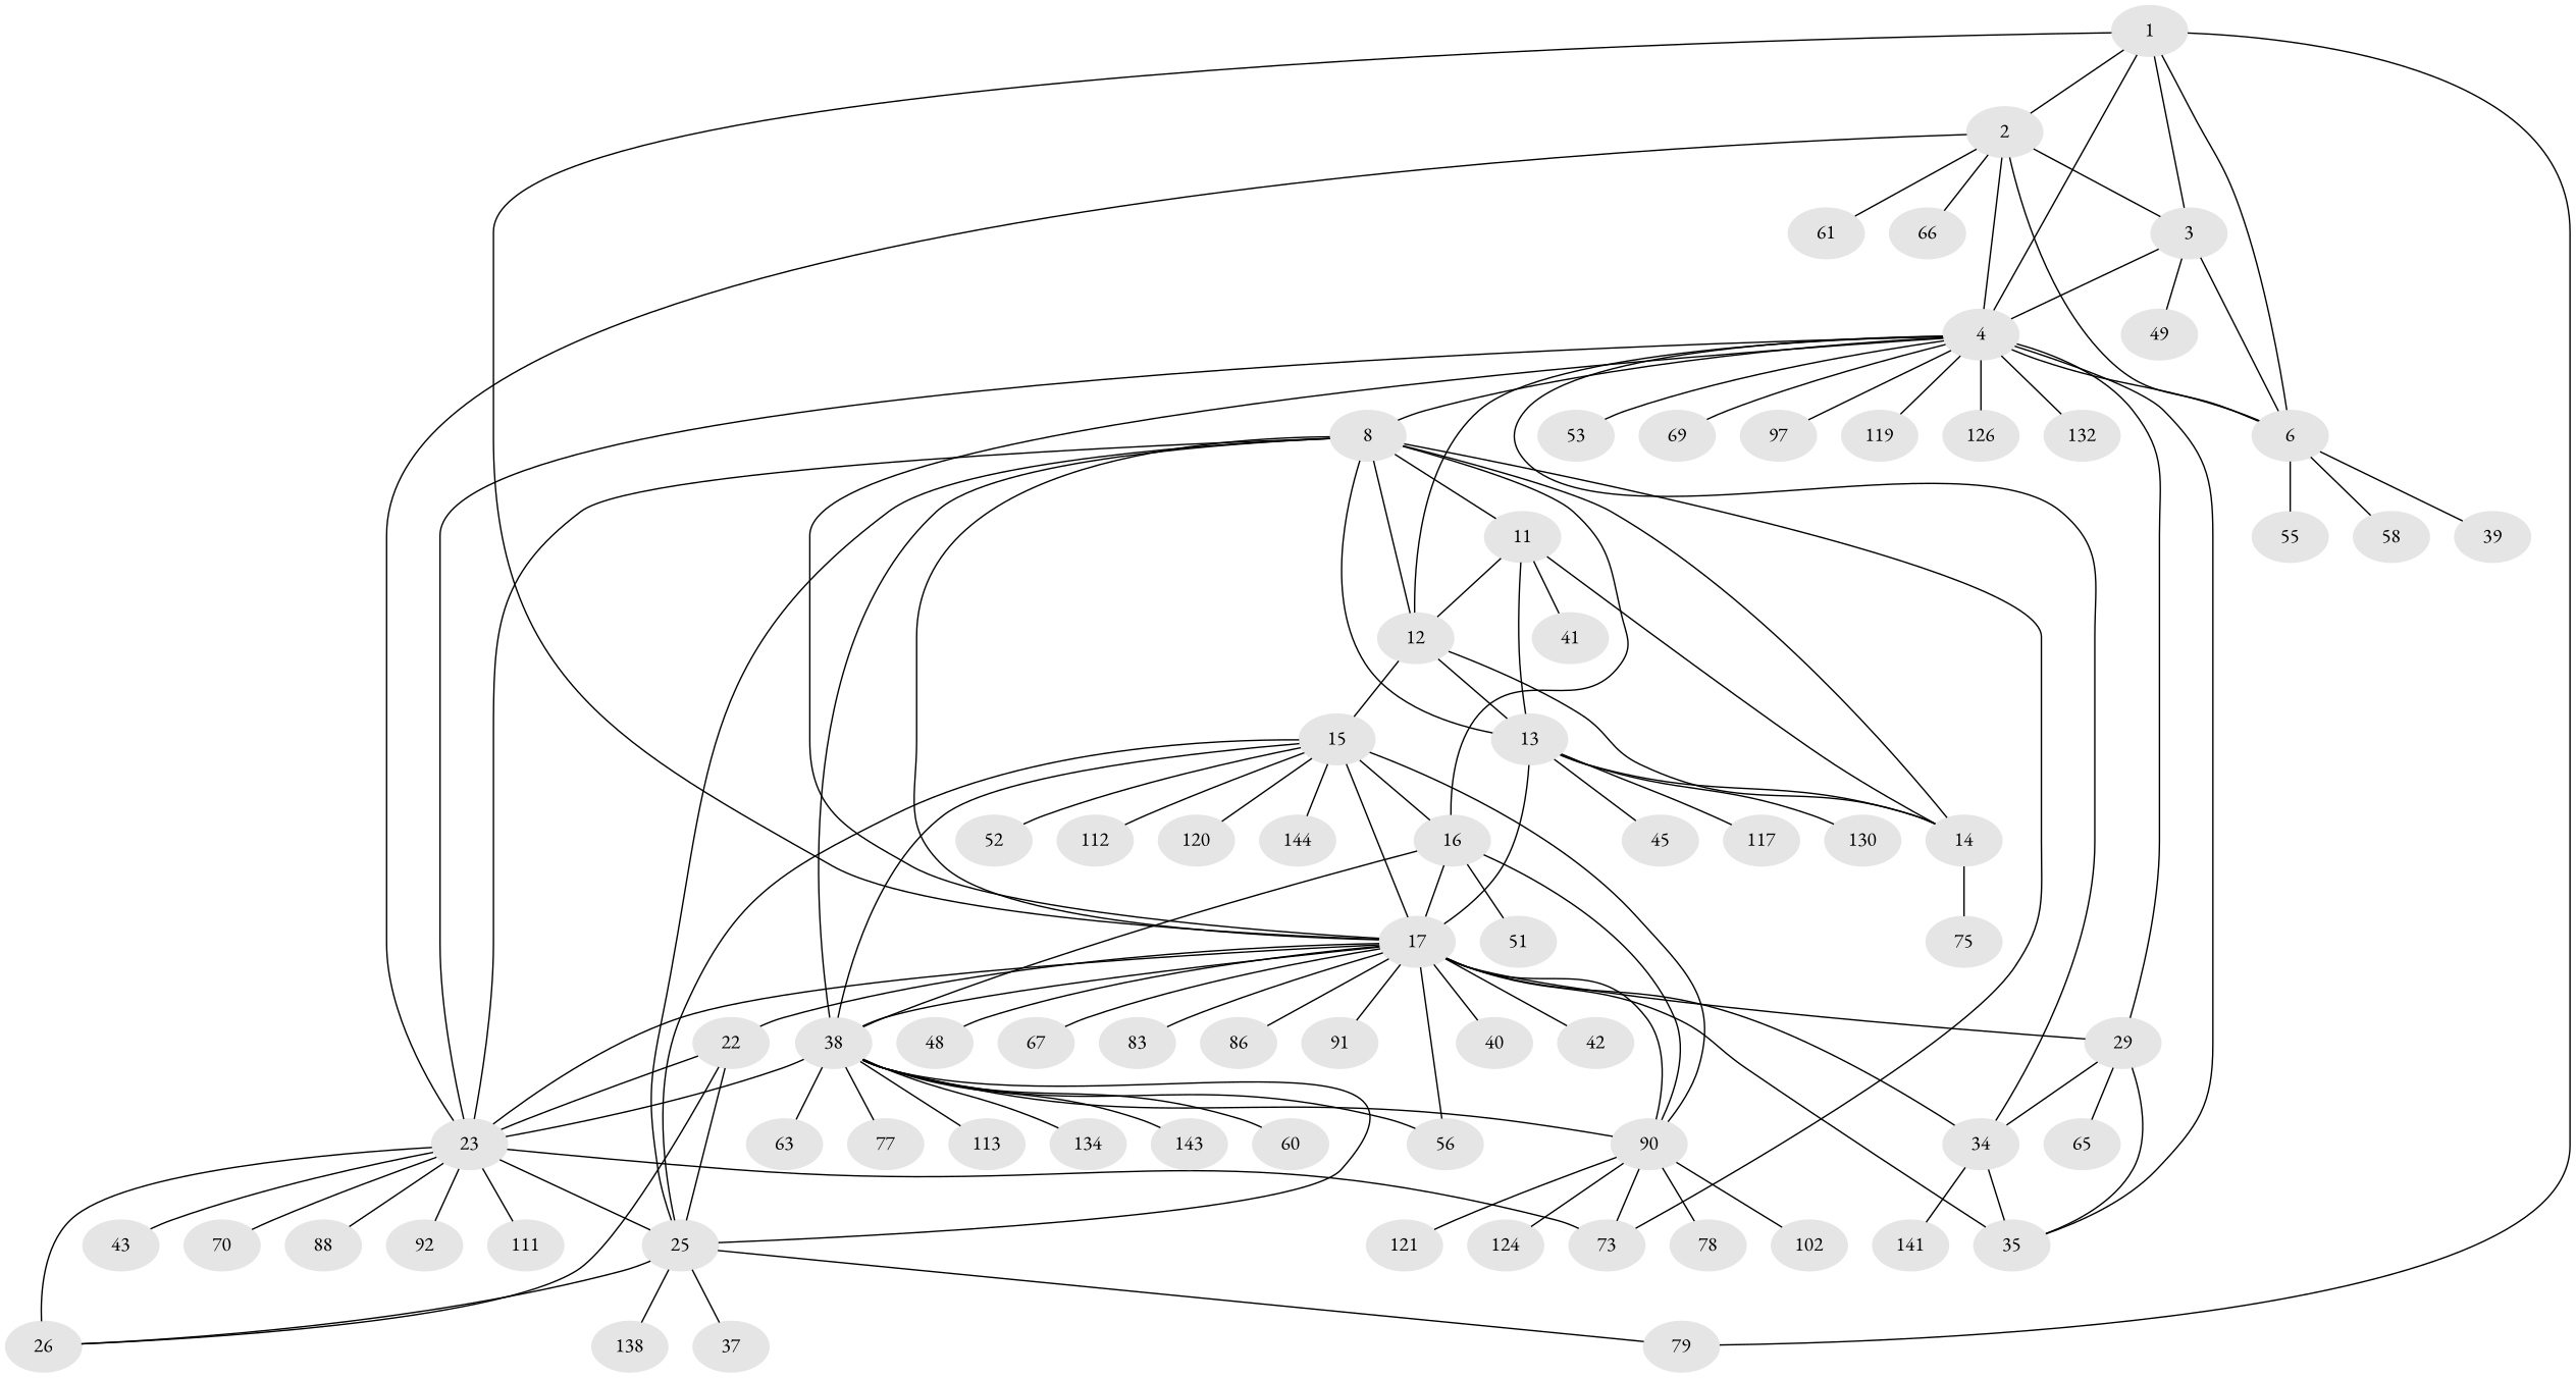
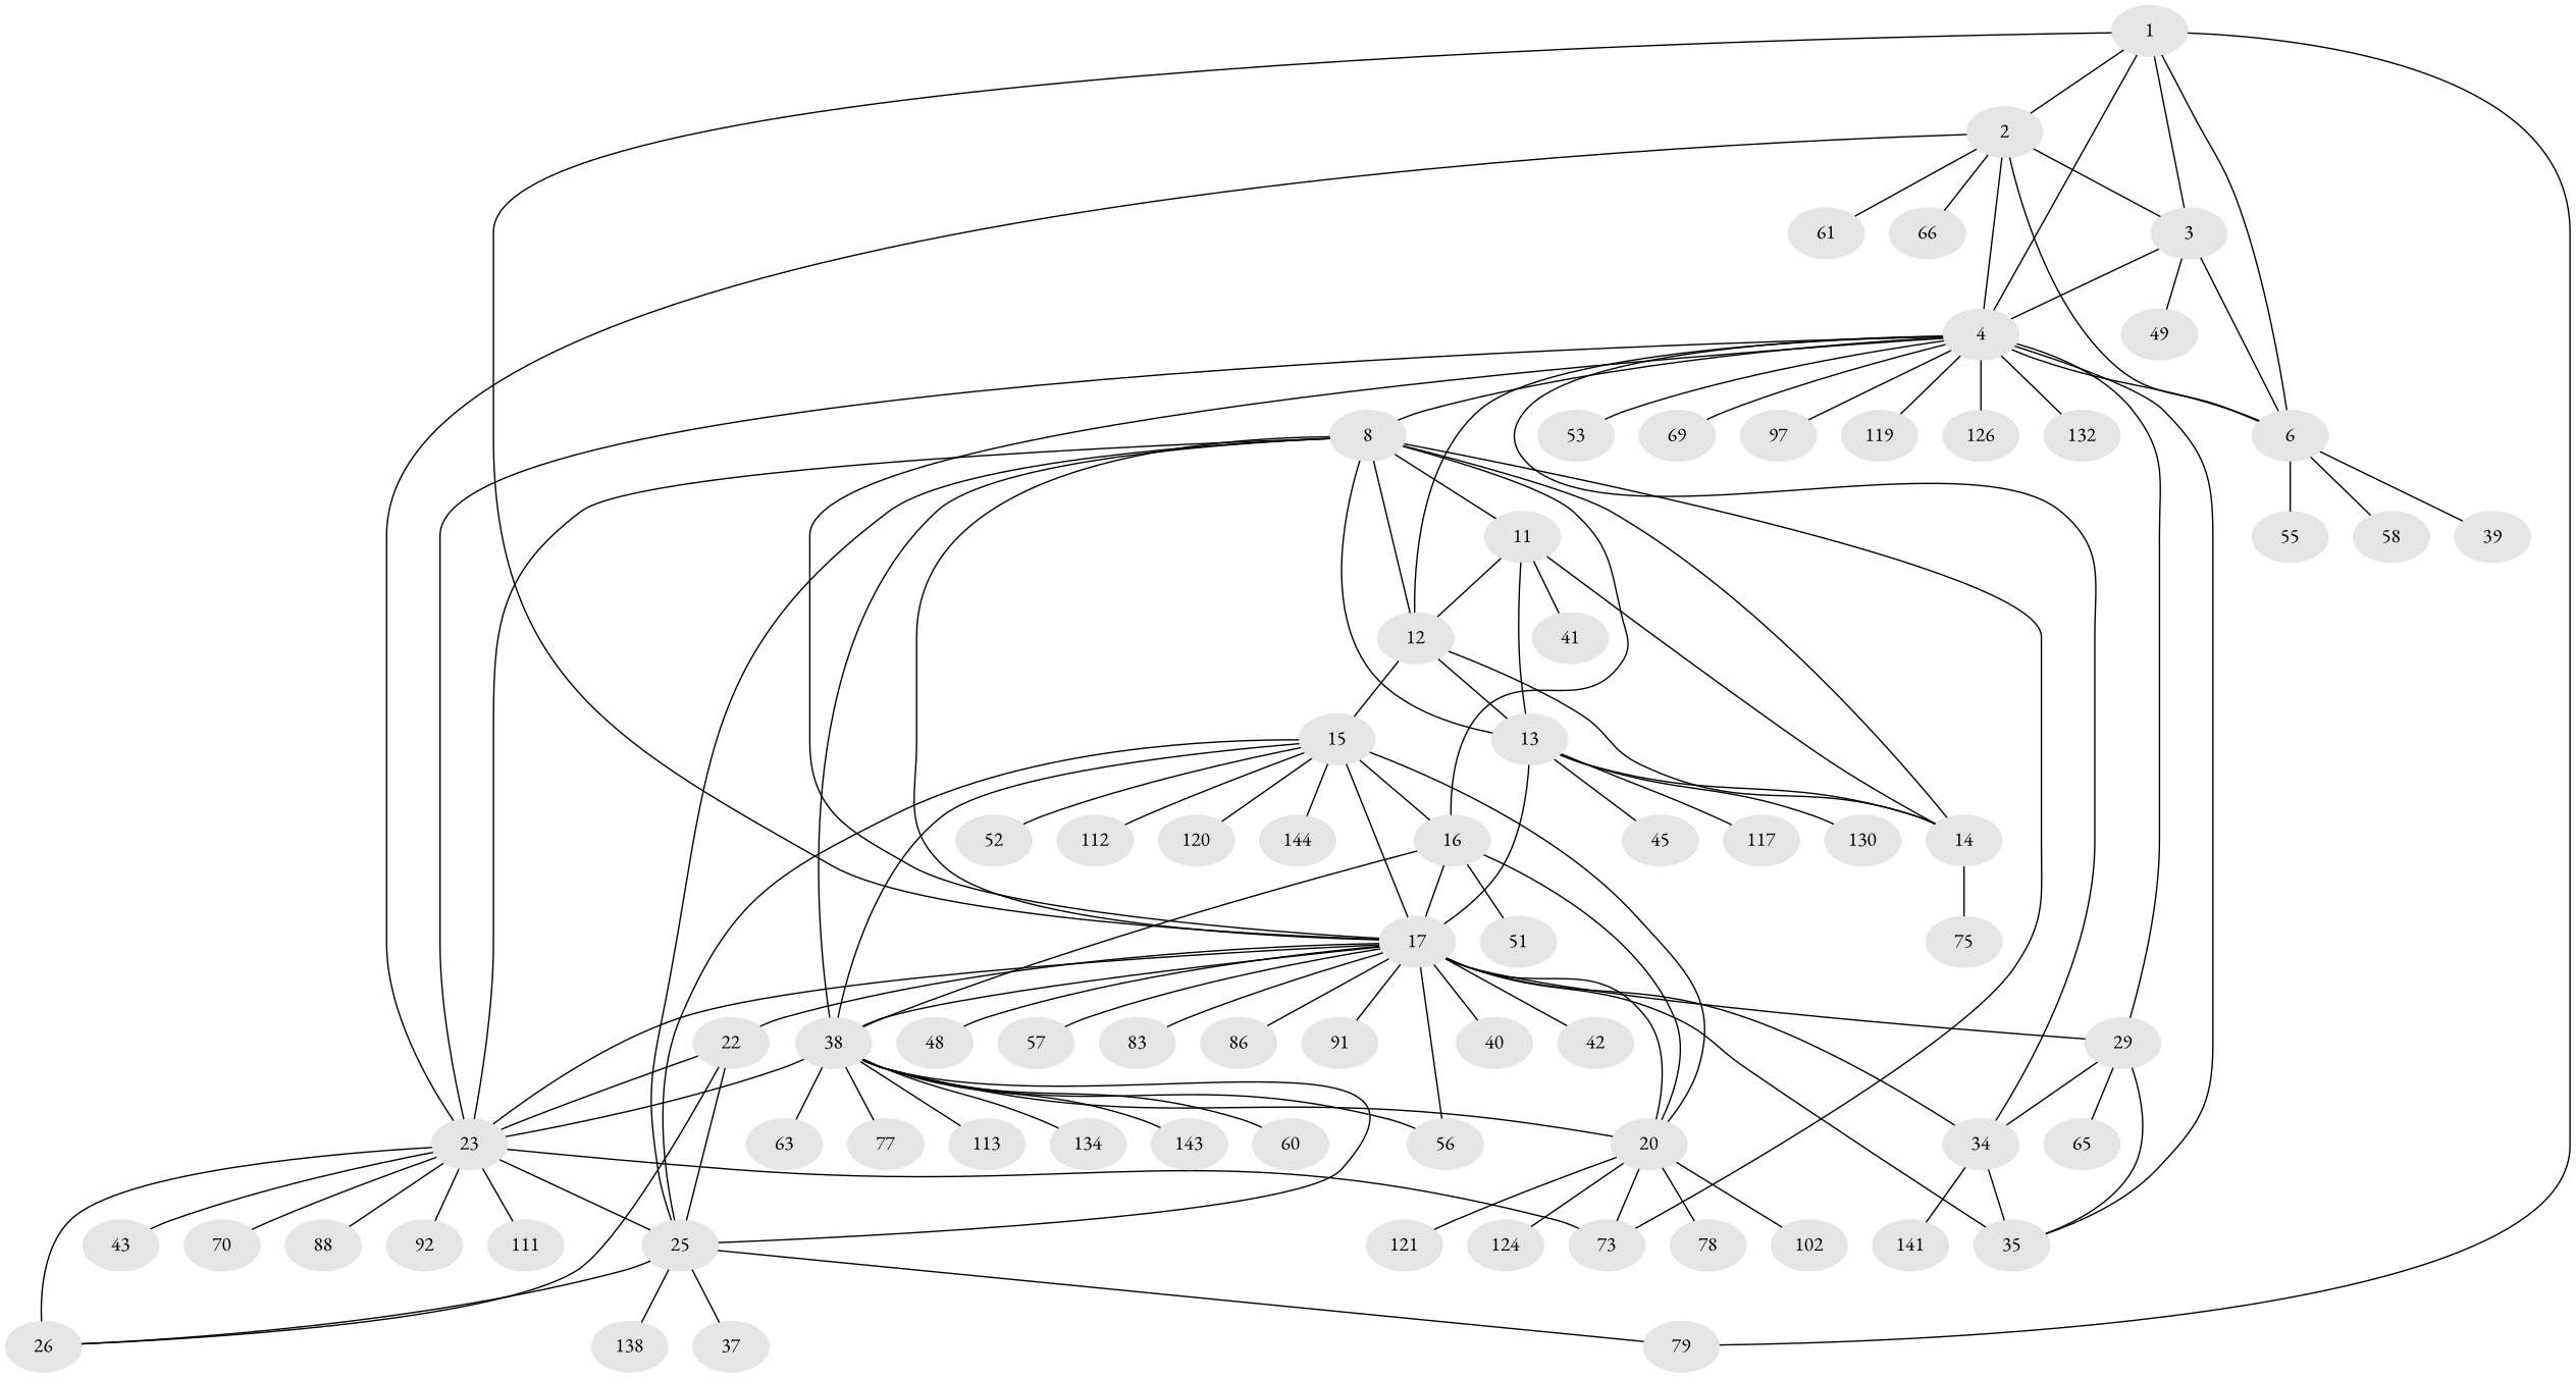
  graph {
    fontname="EB Garamond"
    node [color=gray90 fontname="EB Garamond" style=filled]
    edge [fontname="EB Garamond"]
    2 [super="+99+109+74+72"]
    3 [super="+50"]
    4 [super="+32+5"]
    6 [super="+7+98"]
    23 [super="+27+24"]
    61 [super="+71"]
    66
    1
    17 [super="+95+100+19"]
    79 [super="+101"]
    49 [super="+103"]
    8 [super="+106+10+9"]
    12
    29 [super="+104+110+84"]
    34 [super="+76"]
    35
    53
    69
    97
    119
    126 [super="+139+127"]
    132
    39
    55
    58
    n26 [label=38 super="+36"]
-   20 [super="+87" label=90]
+   20 [super="+87"]
    22 [super="+38"]
    40
    42
    48
    56
-   57 [label=67]
+   57
    83
    86
    91
    25 [super="+80"]
    73
    26 [super="+81+140+118+137+59"]
    43
    70
    88 [super="+128"]
    92
    111
    11
    13
    14 [super="+142+82+67"]
    16 [super="+44+21+89"]
    15 [super="+46"]
    65
    141
    41
    45 [super="+54"]
    117
    130
    75
    51
    60
    63
    77
    113
    134
    143
    37
    138
    52
    112
    120
    144
    78
    102
    121
    124
    2 -- 3
    2 -- 4 [weight=2]
    2 -- 6 [weight=2]
    2 -- 23
    2 -- 61
    2 -- 66
    3 -- 4 [weight=2]
    3 -- 6 [weight=2]
    3 -- 49
    4 -- 6 [weight=4]
    4 -- 23
    4 -- 17 [weight=3]
    4 -- 8
    4 -- 12
    4 -- 29
    4 -- 34
    4 -- 35
    4 -- 53
    4 -- 69
    4 -- 97
    4 -- 119
    4 -- 126
    4 -- 132
    6 -- 39
    6 -- 55
    6 -- 58
    23 -- 25 [weight=4]
    23 -- 73
    23 -- 26 [weight=4]
    23 -- 43
    23 -- 70
    23 -- 88
    23 -- 92
    23 -- 111
    1 -- 2
    1 -- 3
    1 -- 4 [weight=2]
    1 -- 6 [weight=2]
    1 -- 17
    1 -- 79
    17 -- 23
    17 -- 29 [weight=3]
    17 -- 34 [weight=3]
    17 -- 35 [weight=3]
    17 -- n26 [weight=2]
    17 -- 20 [weight=2]
    17 -- 22
    17 -- 40
    17 -- 42
    17 -- 48
    17 -- 56
    17 -- 57
    17 -- 83
    17 -- 86
    17 -- 91
    8 -- 23
    8 -- 17 [weight=2]
    8 -- 12 [weight=3]
    8 -- n26
    8 -- 25
    8 -- 73
    8 -- 11 [weight=3]
    8 -- 13 [weight=3]
    8 -- 14 [weight=3]
    8 -- 16
    12 -- 13
    12 -- 14
    12 -- 15
    29 -- 34
    29 -- 35
    29 -- 65
    34 -- 35
    34 -- 141
    n26 -- 23
    n26 -- 20
    n26 -- 56
    n26 -- 25
    n26 -- 60
    n26 -- 63
    n26 -- 77
    n26 -- 113
    n26 -- 134
    n26 -- 143
    20 -- 73
    20 -- 78
    20 -- 102
    20 -- 121
    20 -- 124
    22 -- 23 [weight=4]
    22 -- 25
    22 -- 26
    25 -- 79
    25 -- 26
    25 -- 37
    25 -- 138
    11 -- 12
    11 -- 13
    11 -- 14
    11 -- 41
    13 -- 17
    13 -- 14
    13 -- 45
    13 -- 117
    13 -- 130
    14 -- 75
    16 -- 17 [weight=4]
    16 -- n26 [weight=2]
    16 -- 20 [weight=2]
    16 -- 51
    15 -- 17 [weight=2]
    15 -- n26
    15 -- 20
    15 -- 25
    15 -- 16 [weight=2]
    15 -- 52
    15 -- 112
    15 -- 120
    15 -- 144
  }
